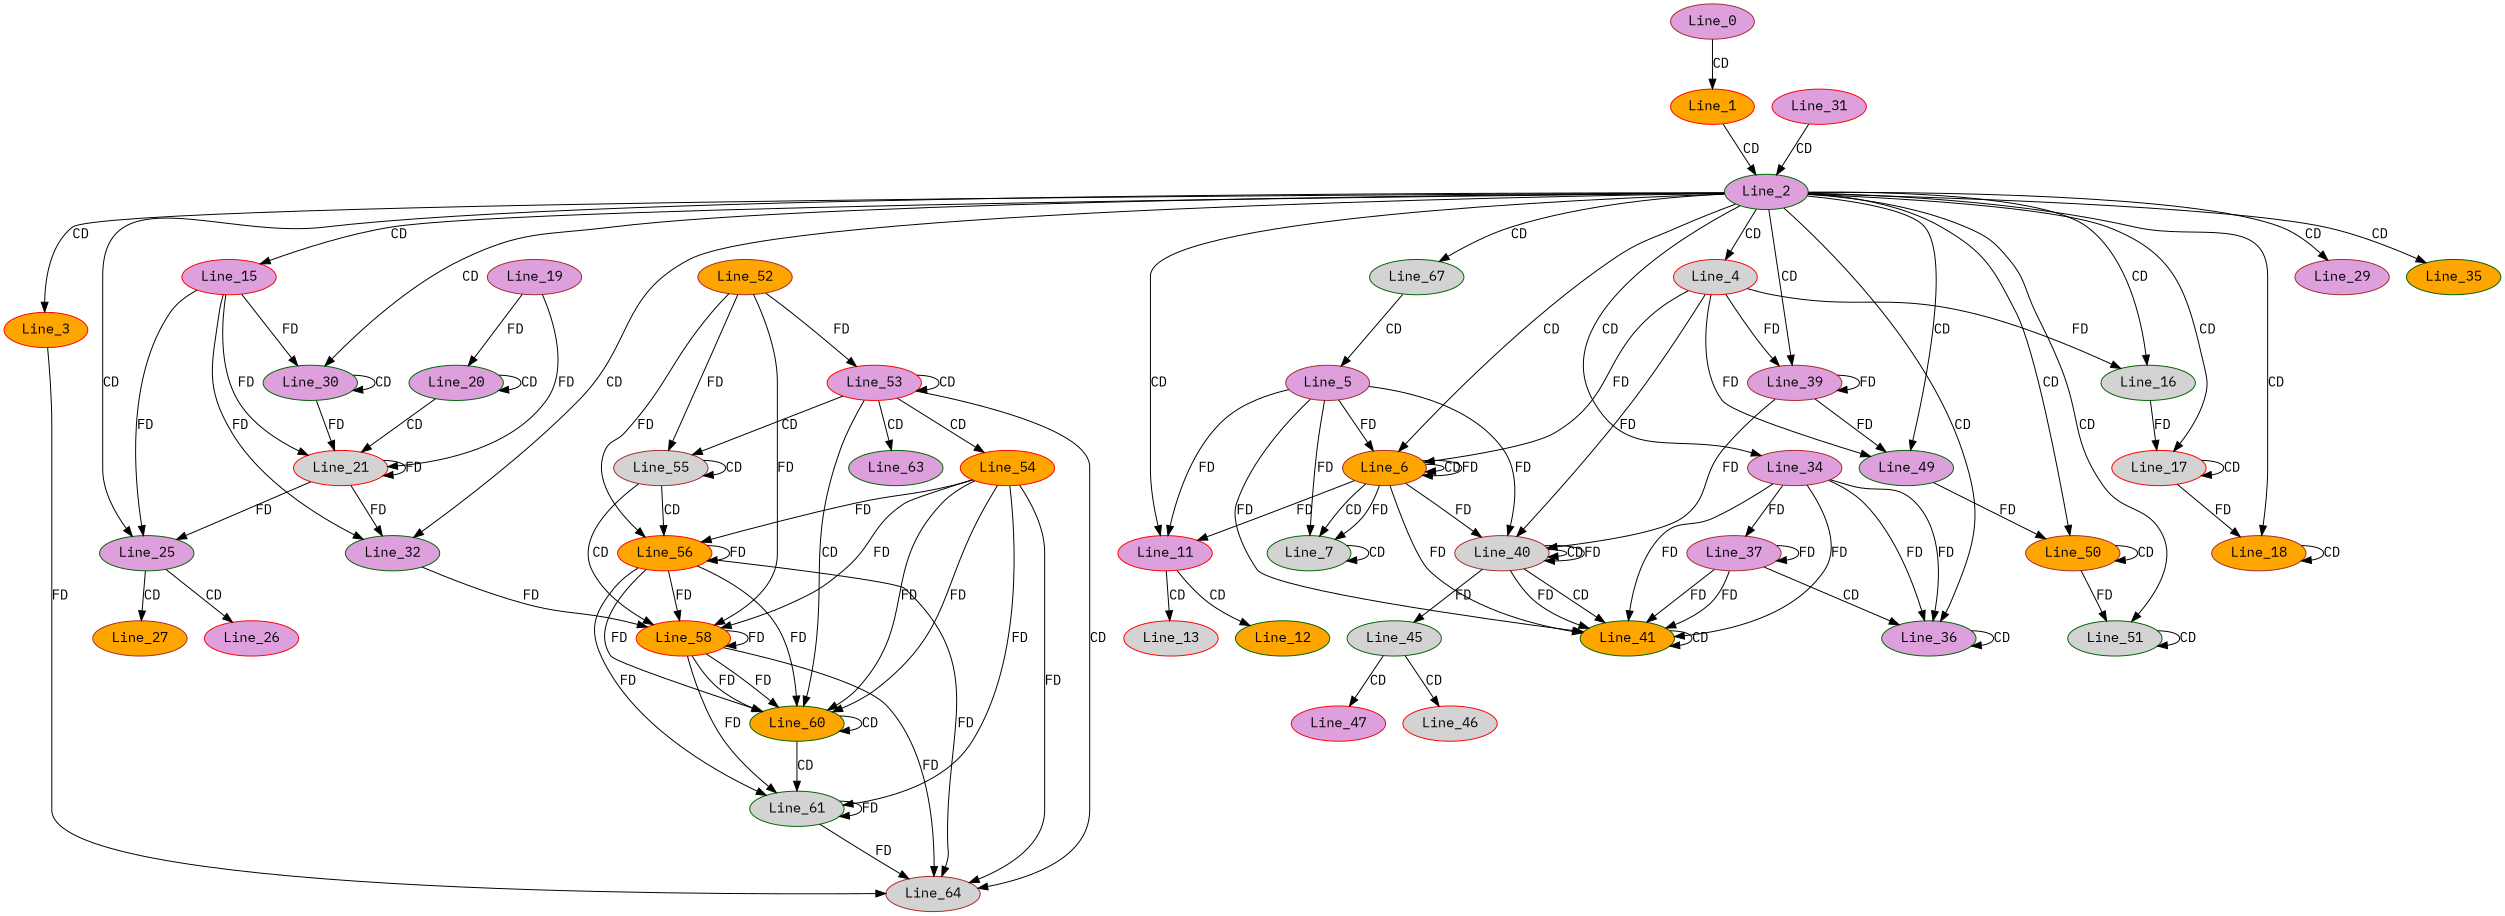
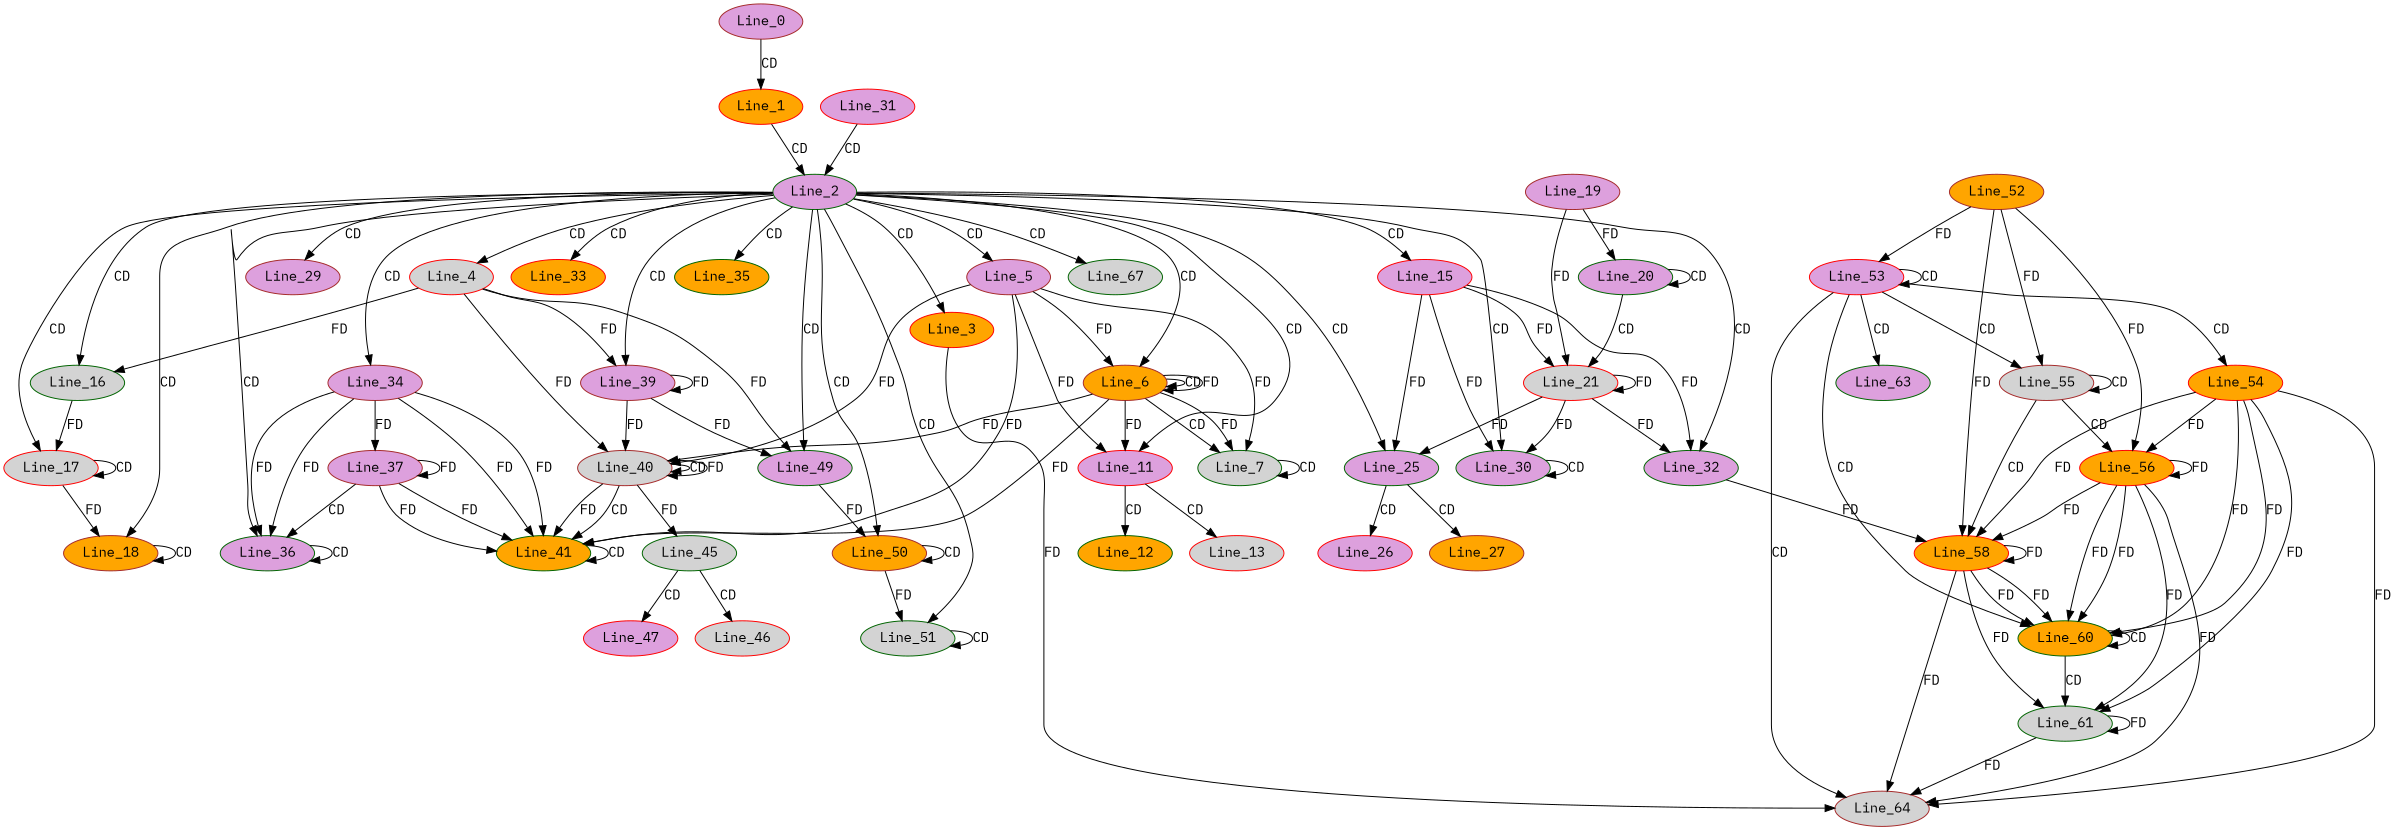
  digraph {
    fontname="IBM Plex Mono"
    node [color=darkgreen fillcolor=plum fontname="IBM Plex Mono" style=filled]
    edge [fontname="IBM Plex Mono"]
    Line_0 [color=brown]
    Line_1 [color=red fillcolor=orange]
    Line_2
    Line_3 [color=red fillcolor=orange]
    Line_4 [color=red fillcolor=lightgrey]
    Line_5 [color=brown]
    Line_6 [color=brown fillcolor=orange]
    Line_11 [color=red]
    Line_15 [color=red]
    Line_16 [fillcolor=lightgrey]
    Line_17 [color=red fillcolor=lightgrey]
    Line_18 [color=brown fillcolor=orange]
    Line_25
    Line_29 [color=brown]
    Line_30
    Line_32
+   Line_33 [color=red fillcolor=orange]
    Line_34 [color=brown]
    Line_35 [fillcolor=orange]
    Line_36
    Line_39 [color=brown]
    Line_49
    Line_50 [color=brown fillcolor=orange]
    Line_51 [fillcolor=lightgrey]
    Line_67 [fillcolor=lightgrey]
    Line_64 [color=brown fillcolor=lightgrey]
    Line_40 [color=brown fillcolor=lightgrey]
    Line_7 [fillcolor=lightgrey]
    Line_41 [fillcolor=orange]
    Line_12 [fillcolor=orange]
    Line_13 [color=red fillcolor=lightgrey]
    Line_21 [color=red fillcolor=lightgrey]
    Line_26 [color=red]
    Line_27 [color=brown fillcolor=orange]
    Line_31 [color=red]
    Line_58 [color=red fillcolor=orange]
    Line_37 [color=brown]
    Line_45 [fillcolor=lightgrey]
    Line_20
    Line_19 [color=brown]
    Line_60 [fillcolor=orange]
    Line_61 [fillcolor=lightgrey]
    Line_46 [color=red fillcolor=lightgrey]
    Line_47 [color=red]
    Line_53 [color=red]
    Line_54 [color=red fillcolor=orange]
    Line_55 [color=brown fillcolor=lightgrey]
    Line_63
    Line_56 [color=red fillcolor=orange]
    Line_52 [color=brown fillcolor=orange]
    Line_0 -> Line_1 [label=CD]
    Line_1 -> Line_2 [label=CD]
    Line_2 -> Line_3 [label=CD]
    Line_2 -> Line_4 [label=CD]
-   Line_67 -> Line_5 [label=CD]
+   Line_2 -> Line_5 [label=CD]
    Line_2 -> Line_6 [label=CD]
    Line_2 -> Line_11 [label=CD]
    Line_2 -> Line_15 [label=CD]
    Line_2 -> Line_16 [label=CD]
    Line_2 -> Line_17 [label=CD]
    Line_2 -> Line_18 [label=CD]
    Line_2 -> Line_25 [label=CD]
    Line_2 -> Line_29 [label=CD]
    Line_2 -> Line_30 [label=CD]
    Line_2 -> Line_32 [label=CD]
+   Line_2 -> Line_33 [label=CD]
    Line_2 -> Line_34 [label=CD]
    Line_2 -> Line_35 [label=CD]
    Line_2 -> Line_36 [label=CD]
    Line_2 -> Line_39 [label=CD]
    Line_2 -> Line_49 [label=CD]
    Line_2 -> Line_50 [label=CD]
    Line_2 -> Line_51 [label=CD]
    Line_2 -> Line_67 [label=CD]
    Line_3 -> Line_64 [label=FD]
-   Line_4 -> Line_6 [label=FD]
    Line_4 -> Line_16 [label=FD]
    Line_4 -> Line_39 [label=FD]
    Line_4 -> Line_49 [label=FD]
    Line_4 -> Line_40 [label=FD]
    Line_5 -> Line_6 [label=FD]
    Line_5 -> Line_11 [label=FD]
    Line_5 -> Line_40 [label=FD]
    Line_5 -> Line_7 [label=FD]
    Line_5 -> Line_41 [label=FD]
    Line_6 -> Line_6 [label=CD]
    Line_6 -> Line_6 [label=FD]
    Line_6 -> Line_11 [label=FD]
    Line_6 -> Line_40 [label=FD]
    Line_6 -> Line_7 [label=CD]
    Line_6 -> Line_7 [label=FD]
    Line_6 -> Line_41 [label=FD]
    Line_11 -> Line_12 [label=CD]
    Line_11 -> Line_13 [label=CD]
    Line_15 -> Line_25 [label=FD]
    Line_15 -> Line_30 [label=FD]
    Line_15 -> Line_32 [label=FD]
    Line_15 -> Line_21 [label=FD]
    Line_16 -> Line_17 [label=FD]
    Line_17 -> Line_17 [label=CD]
    Line_17 -> Line_18 [label=FD]
    Line_18 -> Line_18 [label=CD]
    Line_25 -> Line_26 [label=CD]
    Line_25 -> Line_27 [label=CD]
    Line_30 -> Line_30 [label=CD]
    Line_32 -> Line_58 [label=FD]
    Line_34 -> Line_36 [label=FD]
    Line_34 -> Line_36 [label=FD]
    Line_34 -> Line_41 [label=FD]
    Line_34 -> Line_41 [label=FD]
    Line_34 -> Line_37 [label=FD]
    Line_36 -> Line_36 [label=CD]
    Line_39 -> Line_39 [label=FD]
    Line_39 -> Line_49 [label=FD]
    Line_39 -> Line_40 [label=FD]
    Line_49 -> Line_50 [label=FD]
    Line_50 -> Line_50 [label=CD]
    Line_50 -> Line_51 [label=FD]
    Line_51 -> Line_51 [label=CD]
    Line_40 -> Line_40 [label=CD]
    Line_40 -> Line_40 [label=FD]
    Line_40 -> Line_41 [label=CD]
    Line_40 -> Line_41 [label=FD]
    Line_40 -> Line_45 [label=FD]
    Line_7 -> Line_7 [label=CD]
    Line_41 -> Line_41 [label=CD]
    Line_21 -> Line_25 [label=FD]
-   Line_30 -> Line_21 [label=FD]
+   Line_21 -> Line_30 [label=FD]
    Line_21 -> Line_32 [label=FD]
    Line_21 -> Line_21 [label=FD]
    Line_31 -> Line_2 [label=CD]
    Line_58 -> Line_64 [label=FD]
    Line_58 -> Line_58 [label=FD]
    Line_58 -> Line_60 [label=FD]
    Line_58 -> Line_60 [label=FD]
    Line_58 -> Line_61 [label=FD]
    Line_37 -> Line_36 [label=CD]
    Line_37 -> Line_41 [label=FD]
    Line_37 -> Line_41 [label=FD]
    Line_37 -> Line_37 [label=FD]
    Line_45 -> Line_46 [label=CD]
    Line_45 -> Line_47 [label=CD]
    Line_20 -> Line_21 [label=CD]
    Line_20 -> Line_20 [label=CD]
    Line_19 -> Line_21 [label=FD]
    Line_19 -> Line_20 [label=FD]
    Line_60 -> Line_60 [label=CD]
    Line_60 -> Line_61 [label=CD]
    Line_61 -> Line_64 [label=FD]
    Line_61 -> Line_61 [label=FD]
    Line_53 -> Line_64 [label=CD]
    Line_53 -> Line_60 [label=CD]
    Line_53 -> Line_53 [label=CD]
    Line_53 -> Line_54 [label=CD]
    Line_53 -> Line_55 [label=CD]
    Line_53 -> Line_63 [label=CD]
    Line_54 -> Line_64 [label=FD]
    Line_54 -> Line_58 [label=FD]
    Line_54 -> Line_60 [label=FD]
    Line_54 -> Line_60 [label=FD]
    Line_54 -> Line_61 [label=FD]
    Line_54 -> Line_56 [label=FD]
    Line_55 -> Line_58 [label=CD]
    Line_55 -> Line_55 [label=CD]
    Line_55 -> Line_56 [label=CD]
    Line_56 -> Line_64 [label=FD]
    Line_56 -> Line_58 [label=FD]
    Line_56 -> Line_60 [label=FD]
    Line_56 -> Line_60 [label=FD]
    Line_56 -> Line_61 [label=FD]
    Line_56 -> Line_56 [label=FD]
    Line_52 -> Line_58 [label=FD]
    Line_52 -> Line_53 [label=FD]
    Line_52 -> Line_55 [label=FD]
    Line_52 -> Line_56 [label=FD]
  }
